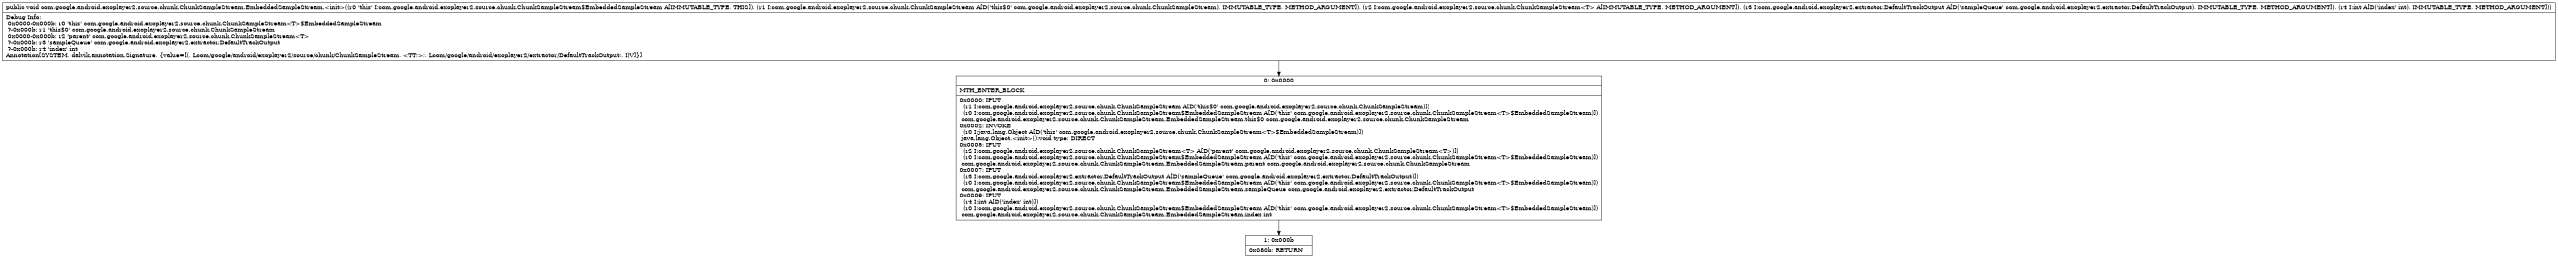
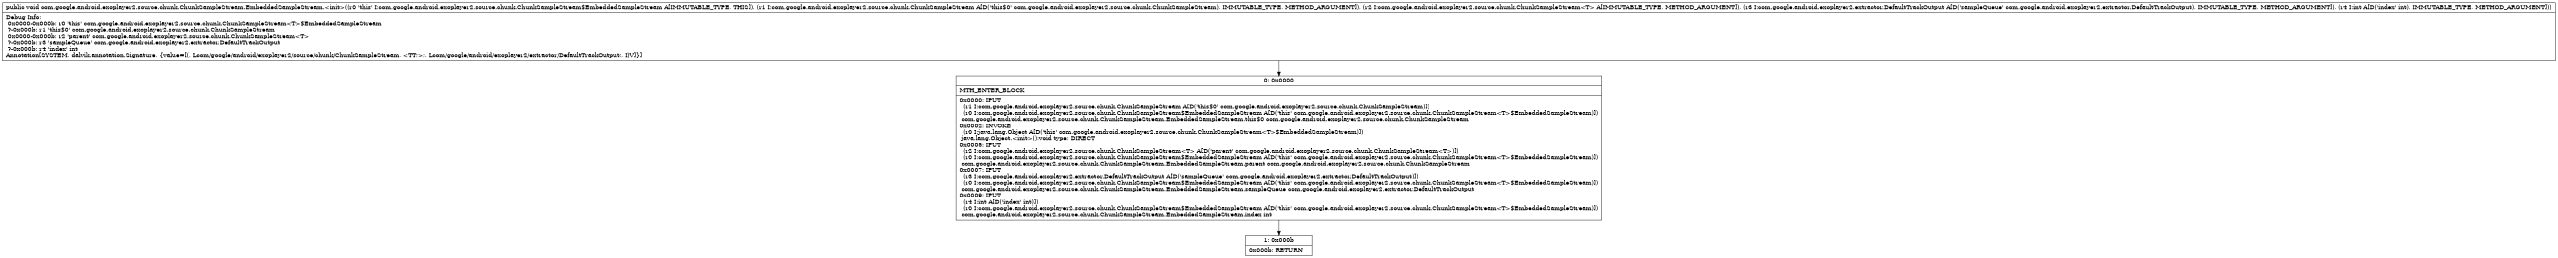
  digraph {
    node [shape=record]
    n1 [label="{0\:\ 0x0000|MTH_ENTER_BLOCK\l|0x0000: IPUT  \l  (r1 I:com.google.android.exoplayer2.source.chunk.ChunkSampleStream A[D('this$0' com.google.android.exoplayer2.source.chunk.ChunkSampleStream)])\l  (r0 I:com.google.android.exoplayer2.source.chunk.ChunkSampleStream$EmbeddedSampleStream A[D('this' com.google.android.exoplayer2.source.chunk.ChunkSampleStream\<T\>$EmbeddedSampleStream)])\l com.google.android.exoplayer2.source.chunk.ChunkSampleStream.EmbeddedSampleStream.this$0 com.google.android.exoplayer2.source.chunk.ChunkSampleStream \l0x0002: INVOKE  \l  (r0 I:java.lang.Object A[D('this' com.google.android.exoplayer2.source.chunk.ChunkSampleStream\<T\>$EmbeddedSampleStream)])\l java.lang.Object.\<init\>():void type: DIRECT \l0x0005: IPUT  \l  (r2 I:com.google.android.exoplayer2.source.chunk.ChunkSampleStream\<T\> A[D('parent' com.google.android.exoplayer2.source.chunk.ChunkSampleStream\<T\>)])\l  (r0 I:com.google.android.exoplayer2.source.chunk.ChunkSampleStream$EmbeddedSampleStream A[D('this' com.google.android.exoplayer2.source.chunk.ChunkSampleStream\<T\>$EmbeddedSampleStream)])\l com.google.android.exoplayer2.source.chunk.ChunkSampleStream.EmbeddedSampleStream.parent com.google.android.exoplayer2.source.chunk.ChunkSampleStream \l0x0007: IPUT  \l  (r3 I:com.google.android.exoplayer2.extractor.DefaultTrackOutput A[D('sampleQueue' com.google.android.exoplayer2.extractor.DefaultTrackOutput)])\l  (r0 I:com.google.android.exoplayer2.source.chunk.ChunkSampleStream$EmbeddedSampleStream A[D('this' com.google.android.exoplayer2.source.chunk.ChunkSampleStream\<T\>$EmbeddedSampleStream)])\l com.google.android.exoplayer2.source.chunk.ChunkSampleStream.EmbeddedSampleStream.sampleQueue com.google.android.exoplayer2.extractor.DefaultTrackOutput \l0x0009: IPUT  \l  (r4 I:int A[D('index' int)])\l  (r0 I:com.google.android.exoplayer2.source.chunk.ChunkSampleStream$EmbeddedSampleStream A[D('this' com.google.android.exoplayer2.source.chunk.ChunkSampleStream\<T\>$EmbeddedSampleStream)])\l com.google.android.exoplayer2.source.chunk.ChunkSampleStream.EmbeddedSampleStream.index int \l}"]
-   n2 [label="{1\:\ 0x000b|0x080b: RETURN   \l}"]
+   n2 [label="{1\:\ 0x000b|0x000b: RETURN   \l}"]
    n3 [label="{public void com.google.android.exoplayer2.source.chunk.ChunkSampleStream.EmbeddedSampleStream.\<init\>((r0 'this' I:com.google.android.exoplayer2.source.chunk.ChunkSampleStream$EmbeddedSampleStream A[IMMUTABLE_TYPE, THIS]), (r1 I:com.google.android.exoplayer2.source.chunk.ChunkSampleStream A[D('this$0' com.google.android.exoplayer2.source.chunk.ChunkSampleStream), IMMUTABLE_TYPE, METHOD_ARGUMENT]), (r2 I:com.google.android.exoplayer2.source.chunk.ChunkSampleStream\<T\> A[IMMUTABLE_TYPE, METHOD_ARGUMENT]), (r3 I:com.google.android.exoplayer2.extractor.DefaultTrackOutput A[D('sampleQueue' com.google.android.exoplayer2.extractor.DefaultTrackOutput), IMMUTABLE_TYPE, METHOD_ARGUMENT]), (r4 I:int A[D('index' int), IMMUTABLE_TYPE, METHOD_ARGUMENT]))  | Debug Info:\l  0x0000\-0x000b: r0 'this' com.google.android.exoplayer2.source.chunk.ChunkSampleStream\<T\>$EmbeddedSampleStream\l  ?\-0x000b: r1 'this$0' com.google.android.exoplayer2.source.chunk.ChunkSampleStream\l  0x0000\-0x000b: r2 'parent' com.google.android.exoplayer2.source.chunk.ChunkSampleStream\<T\>\l  ?\-0x000b: r3 'sampleQueue' com.google.android.exoplayer2.extractor.DefaultTrackOutput\l  ?\-0x000b: r4 'index' int\lAnnotation[SYSTEM, dalvik.annotation.Signature, \{value=[(, Lcom\/google\/android\/exoplayer2\/source\/chunk\/ChunkSampleStream, \<TT;\>;, Lcom\/google\/android\/exoplayer2\/extractor\/DefaultTrackOutput;, I)V]\}]\l}"]
    n1 -> n2
    n3 -> n1
  }
